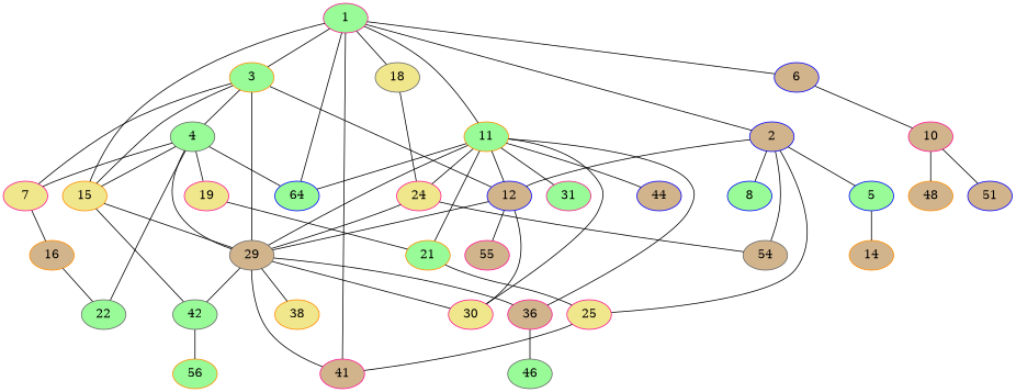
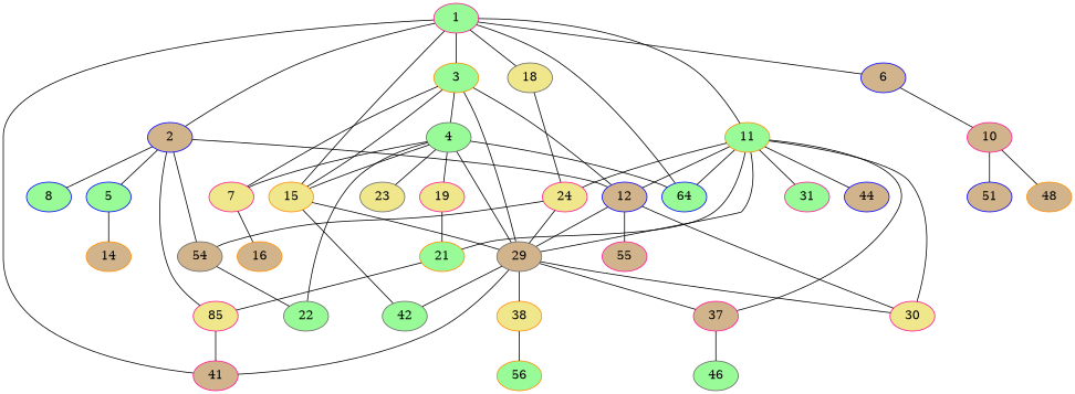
  graph {
    node [color=deeppink fillcolor=tan style=filled]
    1 [fillcolor=palegreen]
    2 [color=blue]
    3 [color=darkorange fillcolor=palegreen super="+57+13"]
    6 [color=blue]
    11 [color=darkorange fillcolor=palegreen super="+33+20"]
    15 [color=darkorange fillcolor=khaki super="+28"]
    18 [color=gray40 fillcolor=khaki]
    n8 [color=blue fillcolor=palegreen label=64 super="+63"]
    41
    5 [color=blue fillcolor=palegreen super="+17"]
    8 [color=blue fillcolor=palegreen super="+40"]
    12 [color=blue super="+54+26"]
-   25 [fillcolor=khaki]
+   25 [fillcolor=khaki label=85]
    n14 [color=gray40 label=54]
    4 [color=gray40 fillcolor=palegreen super="+39+9"]
    7 [fillcolor=khaki]
    29 [color=gray40 super="+60+35+37"]
    10 [super="+43"]
    21 [color=darkorange fillcolor=palegreen]
    24 [fillcolor=khaki super="+52"]
    31 [fillcolor=palegreen super="+50"]
-   36 [super="+45"]
+   36 [super="+45" label=37]
    44 [color=blue]
    30 [fillcolor=khaki]
    42 [color=gray40 fillcolor=palegreen super="+47"]
    14 [color=darkorange]
    55
    19 [fillcolor=khaki]
    22 [color=gray40 fillcolor=palegreen super="+62+27"]
+   23 [color=gray40 fillcolor=khaki]
    16 [color=darkorange]
    48 [color=darkorange]
    51 [color=blue]
    38 [color=darkorange fillcolor=khaki]
    46 [color=gray40 fillcolor=palegreen super="+61"]
    56 [color=darkorange fillcolor=palegreen]
    1 -- 2
    1 -- 3 [weight=2]
    1 -- 6
    1 -- 11
    1 -- 15
    1 -- 18
    1 -- n8
    1 -- 41
    2 -- 5
    2 -- 8
    2 -- 12
    2 -- 25
    2 -- n14
    3 -- 15
    3 -- 12
    3 -- 4 [weight=2]
    3 -- 7
    3 -- 29 [weight=2]
    6 -- 10
    11 -- n8
    11 -- 12
    11 -- 29
    11 -- 21
    11 -- 24
    11 -- 31
    11 -- 36
    11 -- 44
    11 -- 30
    15 -- 29
    15 -- 42
    18 -- 24
    5 -- 14
    12 -- 29
    12 -- 30
    12 -- 55
    25 -- 41
    4 -- 15
    4 -- n8
    4 -- 7
    4 -- 29 [weight=2]
    4 -- 19
    4 -- 22
+   4 -- 23
    7 -- 16
    29 -- 41
    29 -- 36
    29 -- 30
    29 -- 42
    29 -- 38
    10 -- 48
    10 -- 51
    21 -- 25
    24 -- n14
    24 -- 29
    36 -- 46
    19 -- 21
-   16 -- 22
-   42 -- 56
+   n14 -- 22
+   38 -- 56
  }
